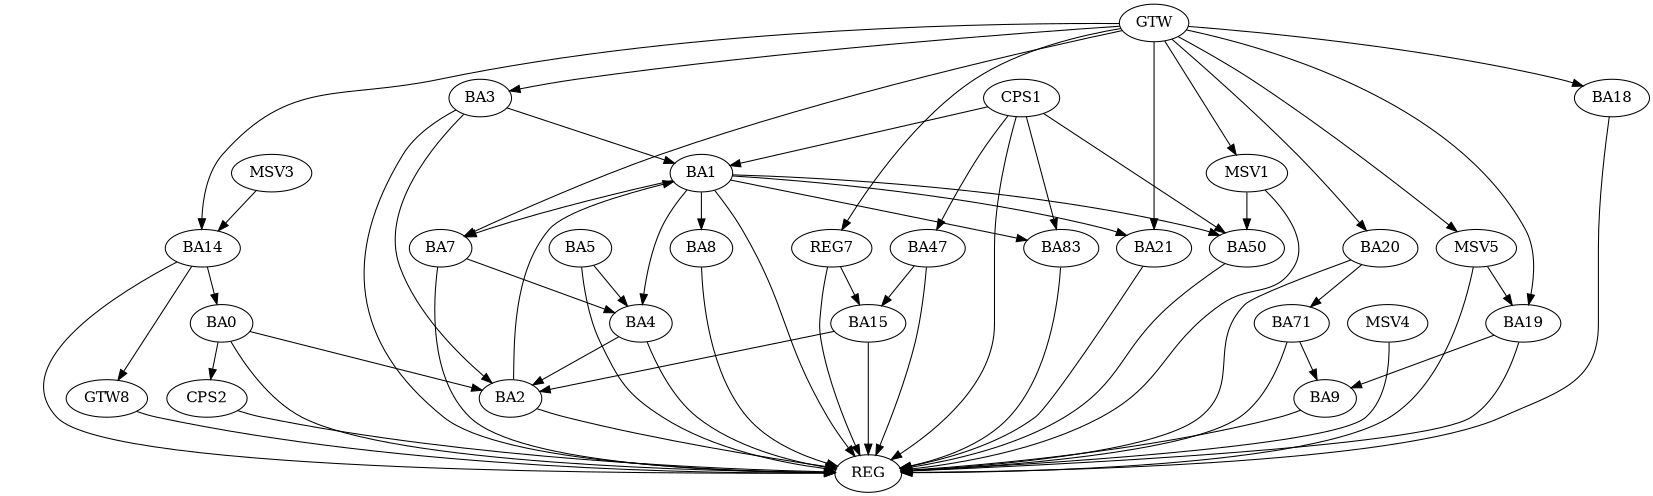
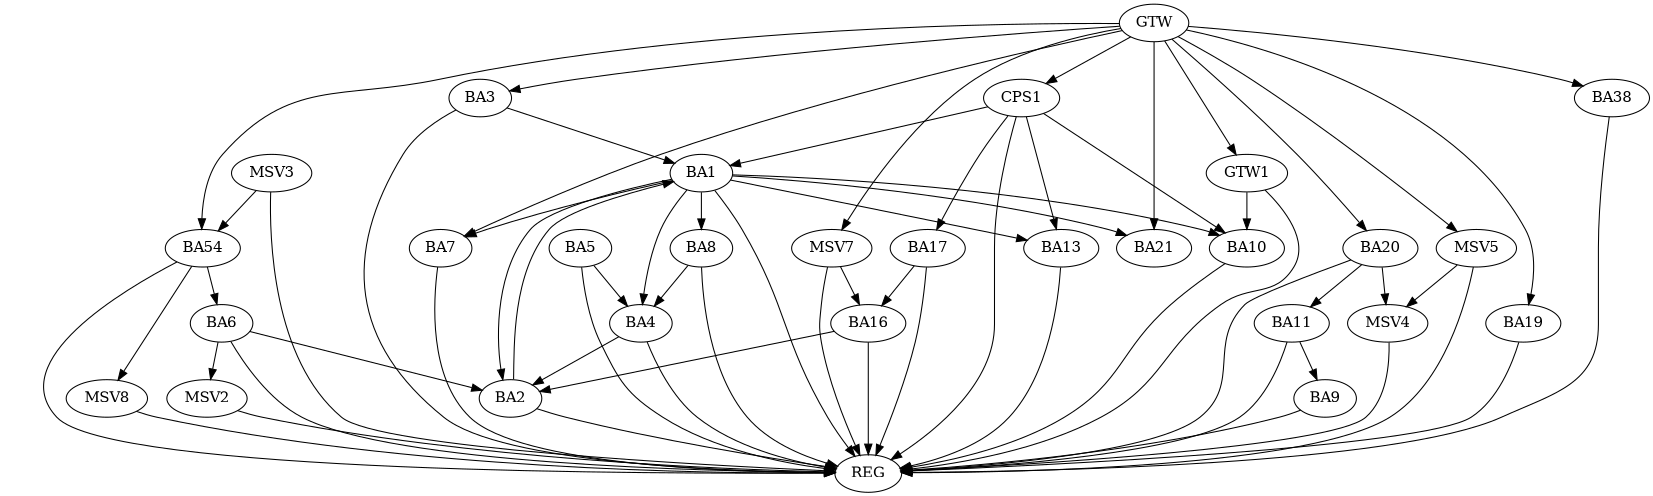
  strict digraph {
    n1 [label=BA1]
    n2 [label=BA2]
    n3 [label=BA4]
    n4 [label=BA7]
    n5 [label=BA8]
-   n6 [label=BA50]
-   n7 [label=BA83]
+   n6 [label=BA10]
+   n7 [label=BA13]
    n8 [label=BA21]
    n9 [label=REG]
    n10 [label=BA3]
    n11 [label=BA5]
-   n12 [label=BA0]
-   n13 [label=CPS2]
+   n12 [label=BA6]
+   n13 [label=MSV2]
    n14 [label=BA9]
-   n15 [label=BA71]
-   n16 [label=BA14]
-   n17 [label=GTW8]
+   n15 [label=BA11]
+   n16 [label=BA54]
+   n17 [label=MSV8]
    n18 [label=MSV3]
-   n19 [label=BA15]
-   n20 [label=BA47]
-   n21 [label=BA18]
+   n19 [label=BA16]
+   n20 [label=BA17]
+   n21 [label=BA38]
    n22 [label=BA19]
    n23 [label=BA20]
    n24 [label=MSV4]
    n25 [label=CPS1]
    n26 [label=GTW]
-   n27 [label=MSV1]
+   n27 [label=GTW1]
    n28 [label=MSV5]
-   n29 [label=REG7]
-   n10 -> n2
+   n29 [label=MSV7]
+   n1 -> n2
    n1 -> n3
    n1 -> n4
    n1 -> n5
    n1 -> n6
    n1 -> n7
    n1 -> n8
    n1 -> n9
    n2 -> n1
    n2 -> n9
    n3 -> n2
    n3 -> n9
    n4 -> n9
-   n4 -> n3
+   n5 -> n3
    n5 -> n9
    n6 -> n9
    n7 -> n9
    n10 -> n1
    n10 -> n9
    n11 -> n3
    n11 -> n9
    n12 -> n2
    n12 -> n9
    n12 -> n13
    n13 -> n9
    n14 -> n9
    n15 -> n9
    n15 -> n14
    n16 -> n9
    n16 -> n12
    n16 -> n17
    n17 -> n9
-   n8 -> n9
+   n18 -> n9
    n18 -> n16
    n19 -> n2
    n19 -> n9
    n20 -> n9
    n20 -> n19
    n21 -> n9
    n22 -> n9
-   n22 -> n14
    n23 -> n9
    n23 -> n15
+   n23 -> n24
    n24 -> n9
    n25 -> n1
    n25 -> n6
    n25 -> n7
    n25 -> n9
    n25 -> n20
    n26 -> n4
    n26 -> n8
    n26 -> n10
    n26 -> n16
    n26 -> n21
    n26 -> n22
    n26 -> n23
+   n26 -> n25
    n26 -> n27
    n26 -> n28
    n26 -> n29
    n27 -> n6
    n27 -> n9
    n28 -> n9
-   n28 -> n22
+   n28 -> n24
    n29 -> n9
    n29 -> n19
  }
